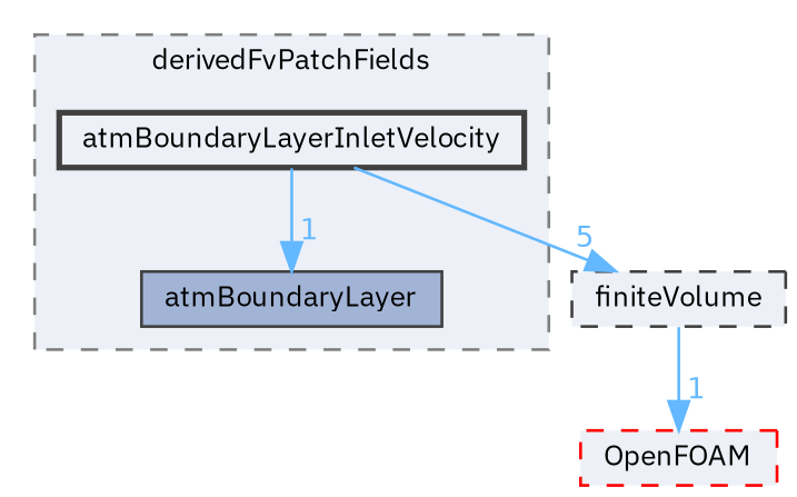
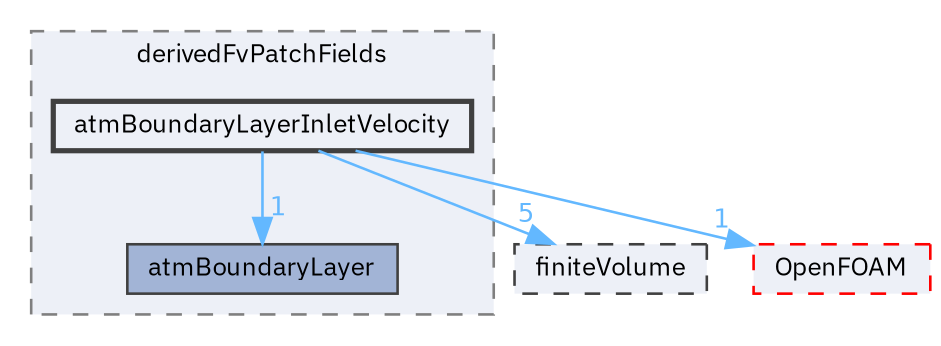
  digraph {
    compound=true
    fontname="IBM Plex Sans"
    node [color=grey25 fillcolor="#edf0f7" fontname="IBM Plex Sans" fontsize=10 shape=box style="filled,dashed"]
    edge [color=steelblue1 fontcolor=steelblue1 fontname="IBM Plex Sans" fontsize=10 headlabel=1 labeldistance=1.5 labelfontname=Helvetica labelfontsize=10]
    n1 [fillcolor="#a2b4d6" height=0.2 label=atmBoundaryLayer style=filled width=0.4]
    n2 [height=0.2 label=atmBoundaryLayerInletVelocity style="filled,bold" width=0.4]
    n3 [height=0.2 label=finiteVolume width=0.4]
    n4 [color=red height=0.2 label=OpenFOAM width=0.4]
    subgraph cluster_1 {
      bgcolor="#edf0f7"
      fontsize=10
      label=derivedFvPatchFields
      pencolor=grey50
      style="filled,dashed"
      n1
      n2
    }
    n2 -> n1
    n2 -> n3 [headlabel=5]
-   n3 -> n4
+   n2 -> n4
  }
